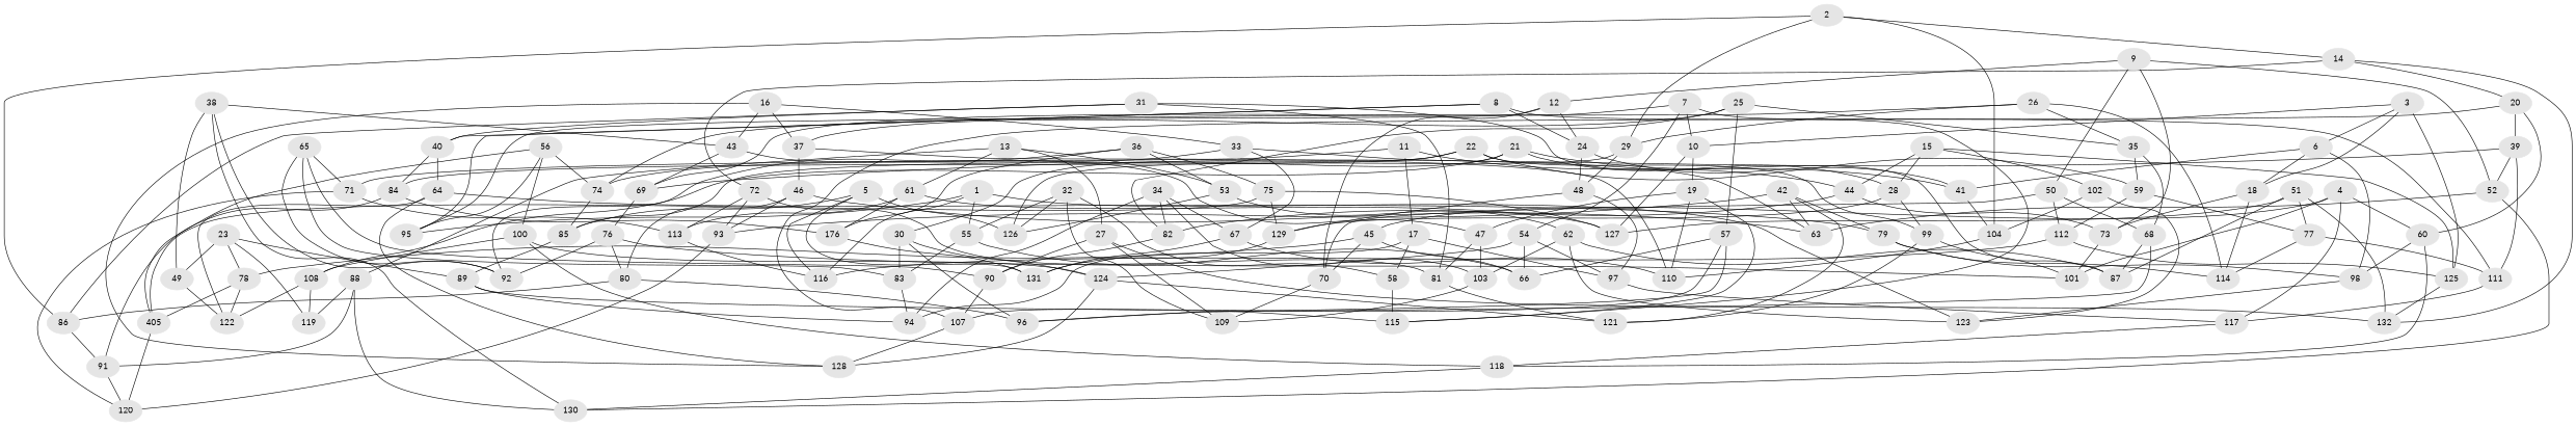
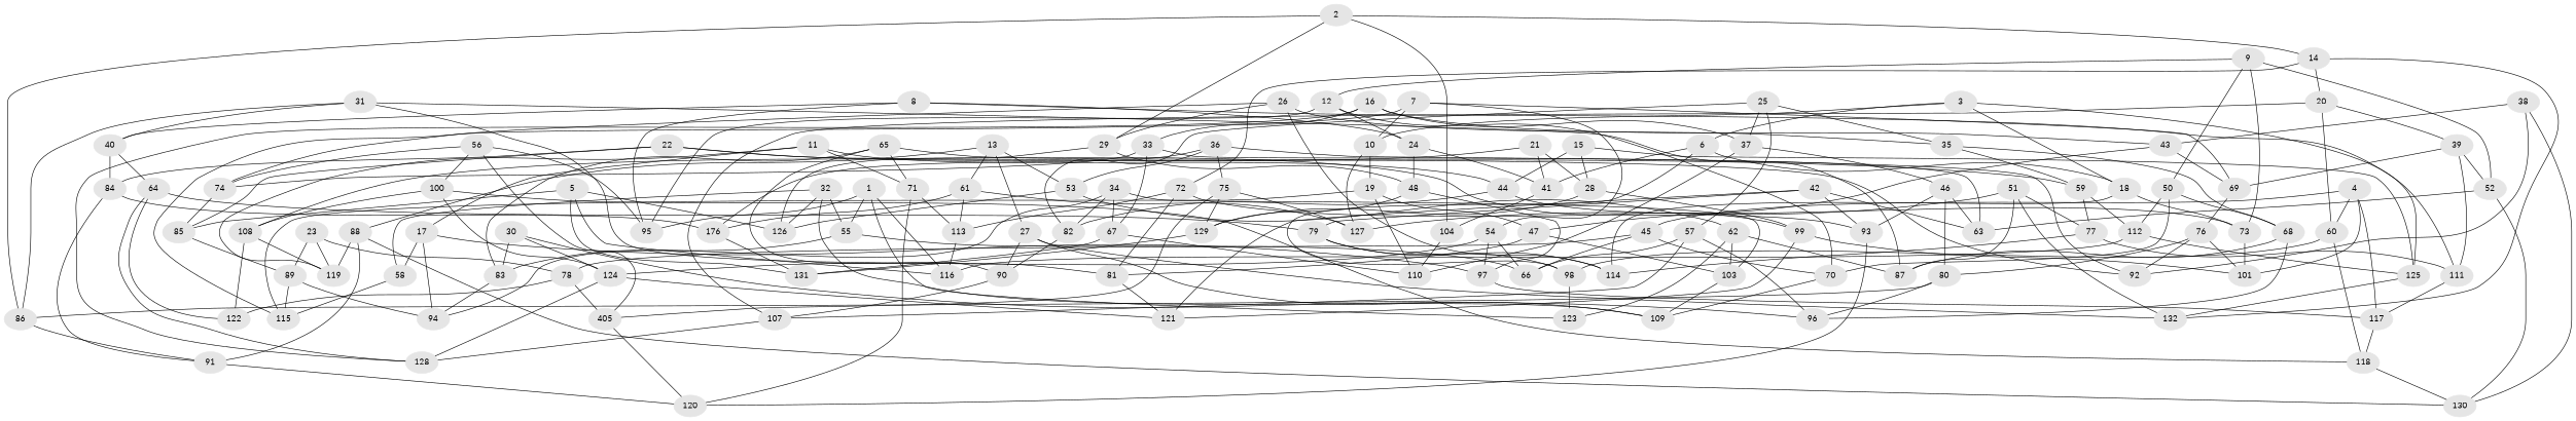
  graph {
    fontname=Lato
    node [color=gray90 fontname=Lato style=filled]
    edge [fontname=Lato]
    1
    55
    95
    116
    123
    83
    66
    2
    14
    29
    86
    104
    20
    72
    132
    126
    48
    91
    110
    3
    6
    10
    18
    125
    41
    98
    19
    127
    73
    114
    4
    45
    60
    101
    117
    70
    78
    118
    5
    85
    131
    89
    7
    54
    69
    115
    97
    124
    76
    8
    24
    40
    111
    84
    64
    9
    12
    50
    52
    68
    112
    63
    130
    47
    11
    17
    44
    71
    119
    58
    94
    82
    113
    120
    109
    13
    27
    53
    61
    88
    90
    62
    n83 [label=176]
    39
    107
    81
    93
    15
    28
-   102
    99
    129
    16
    33
    37
    43
    128
    74
    67
    46
    103
    21
    30
    108
    96
    122
    22
    59
    77
    121
    23
-   49
    n113 [label=405]
    25
    35
    57
    26
    31
    87
    32
    34
    36
    75
    92
    80
    38
    79
    42
    51
    56
    100
    65
    1 -- 55
    1 -- 95
    1 -- 116
    1 -- 123
    55 -- 83
    55 -- 66
    83 -- 94
    2 -- 14
    2 -- 29
    2 -- 86
    2 -- 104
    14 -- 20
    14 -- 72
    14 -- 132
    29 -- 126
    29 -- 48
    86 -- 91
    104 -- 110
    20 -- 60
    20 -- 39
    20 -- 107
    72 -- 113
    72 -- 81
    72 -- 93
    48 -- 97
    48 -- 129
    91 -- 120
    3 -- 6
    3 -- 10
    3 -- 18
    3 -- 125
    6 -- 18
    6 -- 41
    6 -- 98
    10 -- 19
    10 -- 127
    18 -- 73
    18 -- 114
    125 -- 132
    41 -- 104
    98 -- 123
    19 -- 110
    19 -- 115
    19 -- 47
    73 -- 101
    4 -- 45
    4 -- 60
    4 -- 101
    4 -- 117
    45 -- 66
    45 -- 70
    45 -- 78
    60 -- 98
    60 -- 118
    117 -- 118
    70 -- 109
    78 -- 122
    78 -- n113
    118 -- 130
    5 -- 116
    5 -- 126
    5 -- 85
    5 -- 131
    85 -- 89
    89 -- 115
    89 -- 94
    7 -- 10
    7 -- 54
    7 -- 69
    7 -- 115
    54 -- 66
    54 -- 97
    54 -- 124
    69 -- 76
    97 -- 117
    124 -- 128
    124 -- 121
    76 -- 101
    76 -- 92
    76 -- 80
    8 -- 95
    8 -- 24
    8 -- 40
    8 -- 111
    24 -- 48
    24 -- 41
    40 -- 84
    40 -- 64
    111 -- 117
    84 -- 91
    84 -- n83
    64 -- 128
    64 -- 122
    64 -- 79
    9 -- 73
    9 -- 12
    9 -- 50
    9 -- 52
    12 -- 95
    12 -- 70
    12 -- 24
    50 -- 70
    50 -- 68
    50 -- 112
    52 -- 63
    52 -- 130
    68 -- 96
    68 -- 87
    112 -- 116
    112 -- 125
    47 -- 81
    47 -- 103
    11 -- 17
    11 -- 44
    11 -- 71
+   11 -- 119
    17 -- 97
    17 -- 58
    17 -- 94
    44 -- 73
    44 -- 82
    71 -- 113
    71 -- 120
    58 -- 115
    82 -- 90
    113 -- 116
    13 -- 27
    13 -- 53
    13 -- 61
    13 -- 88
    27 -- 132
    27 -- 109
    27 -- 90
    53 -- 126
    53 -- 62
    61 -- 127
    61 -- 113
    61 -- n83
    88 -- 91
    88 -- 130
    88 -- 119
    90 -- 107
    62 -- 123
    62 -- 103
    62 -- 87
    n83 -- 131
    39 -- 69
    39 -- 111
    39 -- 52
    107 -- 128
    81 -- 121
    93 -- 120
    15 -- 125
    15 -- 44
    15 -- 28
-   15 -- 102
    28 -- 99
    28 -- 129
-   102 -- 123
-   102 -- 104
    99 -- 101
    99 -- 121
    129 -- 131
    16 -- 33
    16 -- 37
    16 -- 43
    16 -- 128
    33 -- 63
    33 -- 74
    33 -- 67
    37 -- 110
    37 -- 46
    43 -- 69
    43 -- 47
    74 -- 85
    67 -- 110
    67 -- 131
    46 -- 63
    46 -- 93
    46 -- 80
    103 -- 109
    21 -- 41
    21 -- 28
-   21 -- 30
    21 -- 108
    30 -- 83
    30 -- 124
    30 -- 96
    108 -- 119
    108 -- 122
    22 -- 85
    22 -- 84
    22 -- 99
    22 -- 59
    59 -- 112
    59 -- 77
    77 -- 114
    77 -- 111
    23 -- 78
    23 -- 89
    23 -- 119
-   23 -- 49
-   49 -- 122
    n113 -- 120
    25 -- 82
    25 -- 37
    25 -- 35
    25 -- 57
    35 -- 68
    35 -- 59
    57 -- 66
    57 -- 107
    57 -- 96
    26 -- 29
    26 -- 114
    26 -- 74
    26 -- 35
    31 -- 86
    31 -- 40
    31 -- 81
    31 -- 87
    32 -- 55
    32 -- 126
    32 -- 58
    32 -- 109
    34 -- 94
    34 -- 82
    34 -- 67
    34 -- 103
    36 -- 53
    36 -- n83
    36 -- 75
    36 -- 92
    75 -- 127
    75 -- 129
    75 -- n113
    80 -- 86
    80 -- 96
    38 -- 130
    38 -- 43
-   38 -- 49
    38 -- 92
    79 -- 98
    79 -- 114
    42 -- 63
    42 -- 93
    42 -- 121
    42 -- 79
    51 -- 132
    51 -- 127
    51 -- 77
    51 -- 87
    56 -- 95
    56 -- 74
    56 -- n113
    56 -- 100
    100 -- 118
    100 -- 124
    100 -- 108
    65 -- 83
    65 -- 71
    65 -- 90
    65 -- 92
  }
